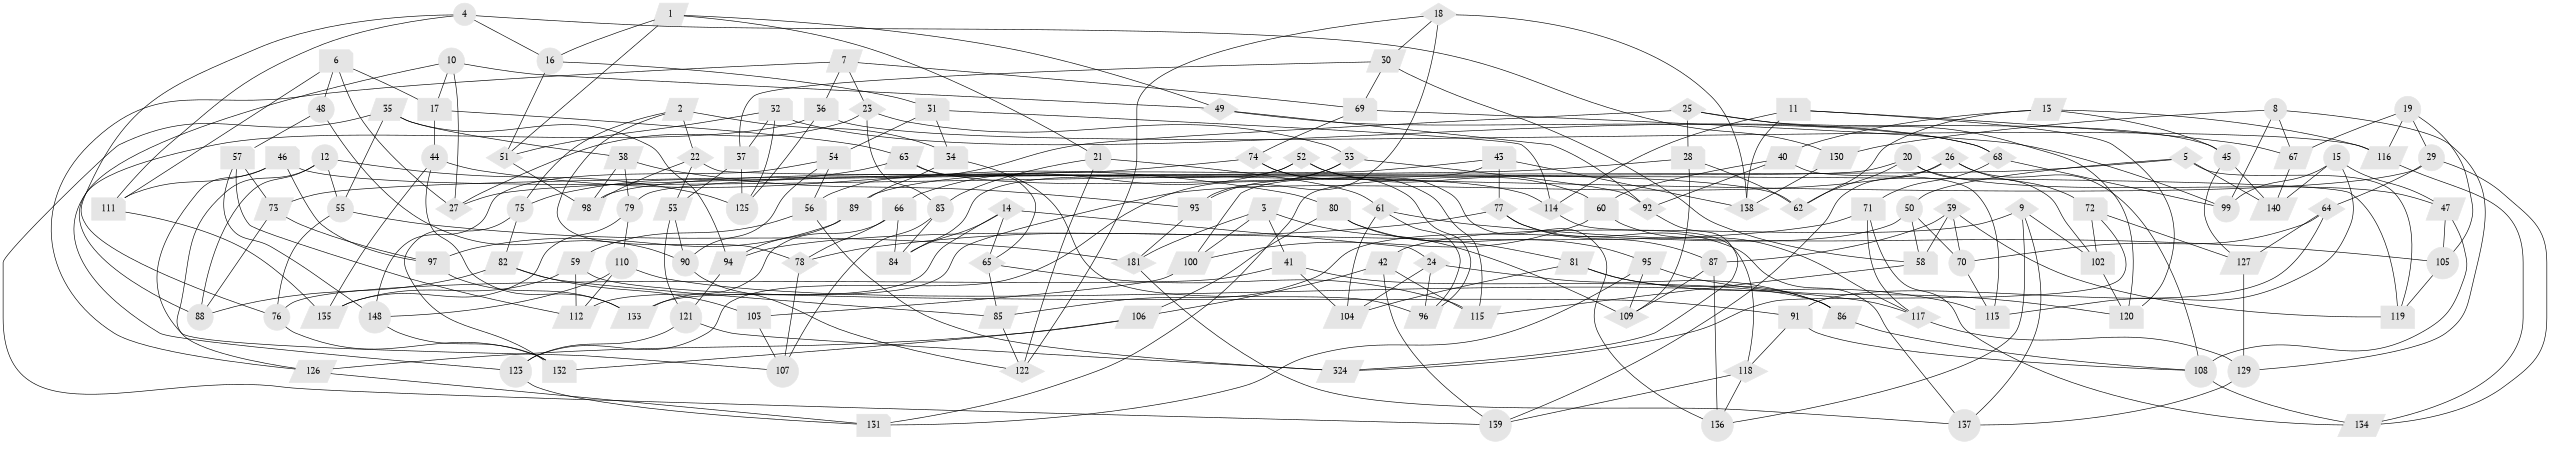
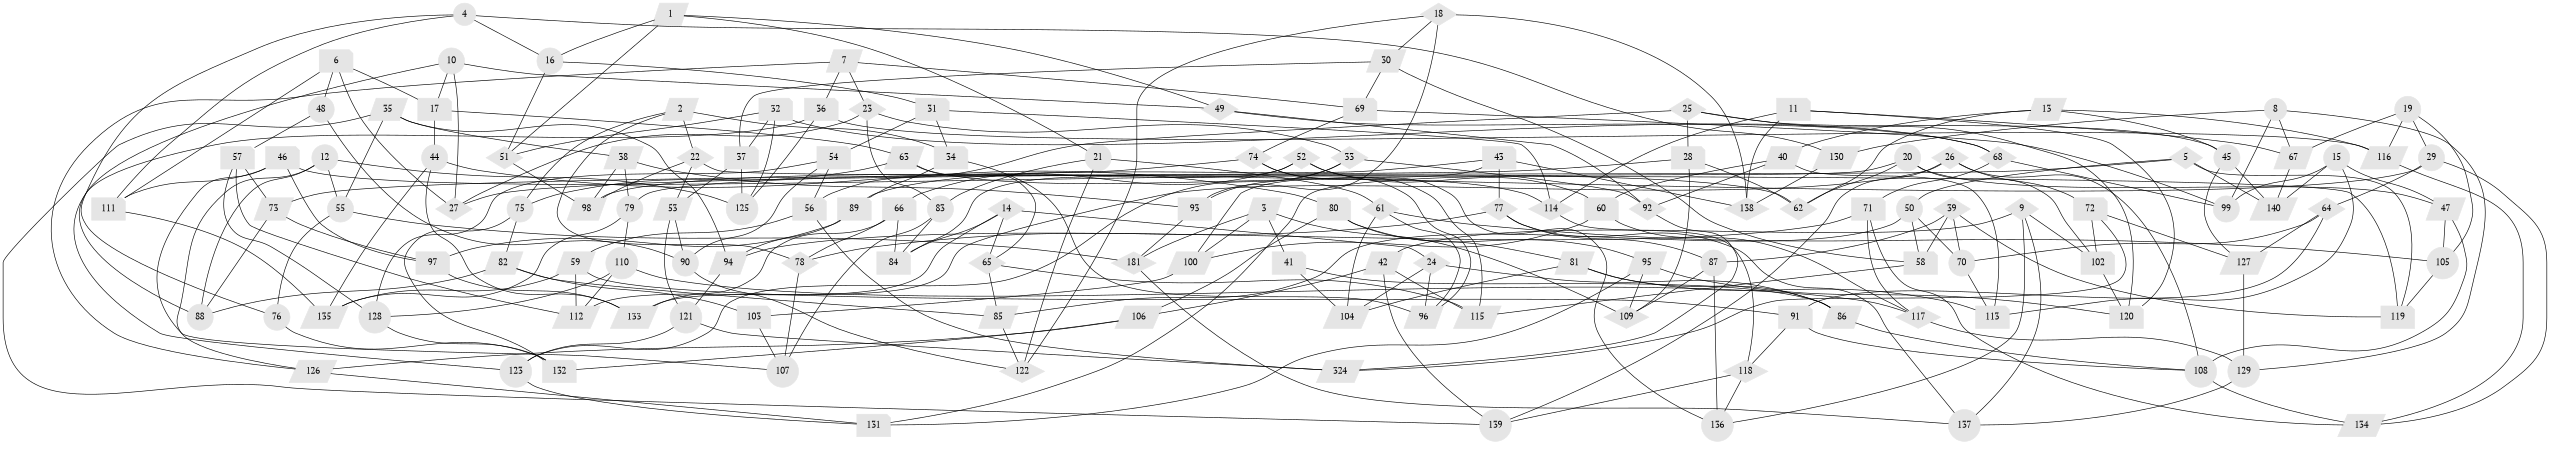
  graph {
    fontname="PT Serif"
    node [color=gray90 fontname="PT Serif" shape=parallelogram style=filled]
    edge [fontname="PT Serif"]
    16 [shape=circle]
    1
    21 [shape=circle]
    49 [shape=diamond]
    51 [shape=diamond]
    31 [shape=note]
    122 [shape=diamond]
    61 [shape=diamond]
    83 [shape=circle]
    68 [shape=diamond]
    92 [shape=diamond]
    98
    22 [shape=diamond]
    2
    34 [shape=note]
    75 [shape=circle]
    78 [shape=diamond]
    119 [shape=note]
    53
    96
    89 [shape=note]
    82
    132 [shape=note]
    107 [shape=circle]
    41 [shape=note]
    3
    100
    n28 [label=181 shape=diamond]
    109 [shape=diamond]
    76 [shape=circle]
    86
    104
    103 [shape=note]
    137 [shape=circle]
    4 [shape=circle]
    111 [shape=note]
    130
    135
    138 [shape=diamond]
    5 [shape=diamond]
    27 [shape=diamond]
    50 [shape=circle]
    140
    58 [shape=note]
    70 [shape=circle]
    85
    6 [shape=note]
    17 [shape=note]
    48 [shape=circle]
    44 [shape=circle]
    63
    57 [shape=note]
    90 [shape=circle]
    23 [shape=diamond]
    7
    36 [shape=note]
    69 [shape=note]
    126
    33 [shape=diamond]
    125 [shape=circle]
    116
    123 [shape=circle]
    99 [shape=circle]
    74 [shape=diamond]
    131 [shape=note]
    8 [shape=circle]
    67
    129 [shape=circle]
    9 [shape=diamond]
    42
    102 [shape=note]
    136 [shape=circle]
    139 [shape=circle]
    106
    115
    120 [shape=note]
    10 [shape=circle]
    88 [shape=circle]
    11 [shape=note]
    114 [shape=diamond]
    118 [shape=diamond]
    12 [shape=circle]
    55 [shape=circle]
    13
    40
    45 [shape=circle]
    62 [shape=diamond]
    113 [shape=note]
    60 [shape=note]
    127
    134
    14 [shape=diamond]
    24 [shape=diamond]
    65 [shape=diamond]
    84 [shape=note]
    112
    15 [shape=circle]
    47
    105 [shape=circle]
    108 [shape=circle]
    54 [shape=note]
    133
    80 [shape=note]
    18 [shape=diamond]
    30
    93 [shape=note]
    37 [shape=note]
    19 [shape=circle]
    29 [shape=circle]
    64 [shape=diamond]
    20 [shape=circle]
    121 [shape=circle]
    25 [shape=diamond]
    28 [shape=note]
    56 [shape=note]
    73
    59
    n118 [label=324]
    26 [shape=diamond]
    72 [shape=note]
    97 [shape=note]
    91 [shape=note]
-   128 [shape=circle label=148]
+   128 [shape=circle]
    32 [shape=note]
    71 [shape=note]
    94
    35
    38
    79 [shape=circle]
    110 [shape=circle]
    39 [shape=diamond]
    87 [shape=circle]
    117 [shape=diamond]
    43 [shape=note]
    77 [shape=diamond]
    81
    95
    46 [shape=note]
    52 [shape=diamond]
    66 [shape=note]
    16 -- 51
    16 -- 31
    1 -- 16
    1 -- 21
    1 -- 49
    1 -- 51
    21 -- 122
    21 -- 61
    21 -- 83
    49 -- 68
    49 -- 92
    51 -- 98
    31 -- 34
    31 -- 114
    31 -- 54
    61 -- 96
    61 -- 104
    61 -- 105
    83 -- 107
    83 -- 84
    68 -- 99
    68 -- 71
    92 -- n118
    22 -- 98
    22 -- 119
    22 -- 53
    2 -- 22
    2 -- 34
    2 -- 75
    2 -- 78
    34 -- 96
    34 -- 89
    75 -- 82
    75 -- 132
    78 -- 107
    53 -- 90
    53 -- 121
    89 -- 97
    89 -- 94
    82 -- 103
    82 -- 85
    82 -- 88
-   41 -- 76
    41 -- 86
    41 -- 104
    3 -- 41
    3 -- 100
    3 -- n28
    3 -- 109
    100 -- 103
    n28 -- 137
    76 -- 132
    86 -- 108
    103 -- 107
    4 -- 16
    4 -- 76
    4 -- 111
    4 -- 130
    111 -- 135
    130 -- 138
    5 -- 119
    5 -- 27
    5 -- 50
    5 -- 140
    50 -- 58
    50 -- 70
    50 -- 85
    58 -- 115
    70 -- 113
    85 -- 122
    6 -- 111
    6 -- 27
    6 -- 17
    6 -- 48
    17 -- 44
    17 -- 63
    48 -- 57
    48 -- 90
    44 -- 135
    44 -- 133
    44 -- 80
    63 -- 75
    63 -- 114
    63 -- 65
    57 -- 112
    57 -- 73
    57 -- 128
    90 -- 122
    23 -- 83
    23 -- 27
    23 -- 33
    7 -- 23
    7 -- 36
    7 -- 69
    7 -- 126
    36 -- 125
    36 -- 116
    36 -- 123
    69 -- 99
    69 -- 74
    126 -- 131
    33 -- 92
    33 -- 123
    33 -- 93
    116 -- 134
    123 -- 131
    74 -- 96
    74 -- 115
    74 -- 79
    8 -- 130
    8 -- 99
    8 -- 67
    8 -- 129
    67 -- 140
    129 -- 137
    9 -- 137
    9 -- 42
    9 -- 102
    9 -- 136
    42 -- 139
    42 -- 106
    42 -- 115
    102 -- 120
    106 -- 132
    106 -- 126
    10 -- 49
    10 -- 27
    10 -- 17
    10 -- 88
    11 -- 138
    11 -- 67
    11 -- 120
    11 -- 114
    114 -- 118
    118 -- 136
    118 -- 139
    12 -- 126
    12 -- 125
    12 -- 88
    12 -- 55
    55 -- n28
    55 -- 76
    13 -- 116
    13 -- 40
    13 -- 45
    13 -- 62
    40 -- 92
    40 -- 113
    40 -- 60
    45 -- 140
    45 -- 127
    60 -- 100
    60 -- 117
    127 -- 129
    14 -- 24
    14 -- 65
    14 -- 84
    14 -- 112
    24 -- 96
    24 -- 86
    24 -- 104
    65 -- 85
    65 -- 115
    15 -- 140
    15 -- 99
    15 -- 113
    15 -- 47
    47 -- 105
    47 -- 108
    105 -- 119
    108 -- 134
    54 -- 90
    54 -- 56
    54 -- 128
    80 -- 106
    80 -- 81
    80 -- 95
    18 -- 122
    18 -- 138
    18 -- 30
    18 -- 93
    30 -- 58
    30 -- 69
    30 -- 37
    93 -- n28
    37 -- 53
    37 -- 125
    19 -- 116
    19 -- 67
    19 -- 105
    19 -- 29
    29 -- 98
    29 -- 134
    29 -- 64
    64 -- 70
    64 -- 127
    64 -- 91
    20 -- 131
    20 -- 102
    20 -- 62
    20 -- 47
    121 -- 123
    121 -- n118
    25 -- 120
    25 -- 45
    25 -- 28
    25 -- 56
    28 -- 109
    28 -- 62
    28 -- 73
    56 -- 59
    56 -- n118
    73 -- 88
    73 -- 97
    59 -- 135
    59 -- 112
    59 -- 91
    26 -- 139
    26 -- 108
    26 -- 133
    26 -- 72
    72 -- 102
    72 -- 127
    72 -- n118
    97 -- 133
    91 -- 118
    91 -- 108
    128 -- 132
    32 -- 51
    32 -- 68
    32 -- 125
    32 -- 37
    71 -- 134
    71 -- 94
    71 -- 117
    94 -- 121
    35 -- 139
    35 -- 55
    35 -- 94
    35 -- 38
    38 -- 98
    38 -- 93
    38 -- 79
    79 -- 135
    79 -- 110
    110 -- 112
    110 -- 128
    110 -- 117
    39 -- 119
    39 -- 58
    39 -- 70
    39 -- 87
    87 -- 109
    87 -- 136
    117 -- 129
    43 -- 89
    43 -- 100
    43 -- 138
    43 -- 77
    77 -- 78
    77 -- 137
    77 -- 87
    81 -- 86
    81 -- 104
    81 -- 113
    95 -- 109
    95 -- 131
    95 -- 120
    46 -- 107
    46 -- 111
    46 -- 62
    46 -- 97
    52 -- 136
    52 -- 60
    52 -- 84
    52 -- 66
    66 -- 78
    66 -- 84
    66 -- 133
  }
